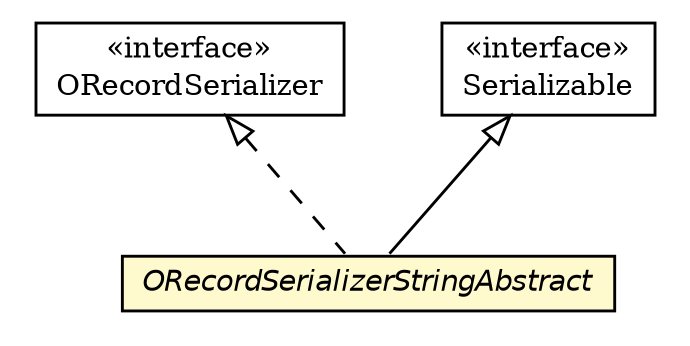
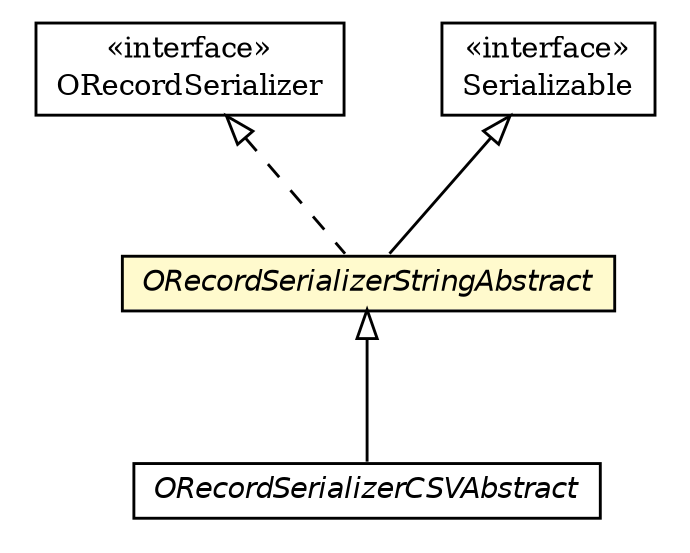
  digraph {
    fontname="DejaVu Serif"
    nodesep=0.25
    ranksep=0.5
    node [fontcolor=black fontname="DejaVu Serif" fontsize=10.0 shape=plaintext]
    edge [arrowtail=empty dir=back fontname="DejaVu Serif" fontsize=10 headport=p labelfontname=Helvetica labelfontsize=10 tailport=p]
    n1 [label=<<table title="com.orientechnologies.orient.core.serialization.serializer.record.ORecordSerializer" border="0" cellborder="1" cellspacing="0" cellpadding="2" port="p" href="../ORecordSerializer.html"> 		<tr><td><table border="0" cellspacing="0" cellpadding="1"> <tr><td align="center" balign="center"> &#171;interface&#187; </td></tr> <tr><td align="center" balign="center"> ORecordSerializer </td></tr> 		</table></td></tr> 		</table>>]
    n2 [label=<<table title="com.orientechnologies.orient.core.serialization.serializer.record.string.ORecordSerializerStringAbstract" border="0" cellborder="1" cellspacing="0" cellpadding="2" port="p" bgcolor="lemonChiffon" href="./ORecordSerializerStringAbstract.html"> 		<tr><td><table border="0" cellspacing="0" cellpadding="1"> <tr><td align="center" balign="center"><font face="Helvetica-Oblique"> ORecordSerializerStringAbstract </font></td></tr> 		</table></td></tr> 		</table>>]
+   n3 [label=<<table title="com.orientechnologies.orient.core.serialization.serializer.record.string.ORecordSerializerCSVAbstract" border="0" cellborder="1" cellspacing="0" cellpadding="2" port="p" href="./ORecordSerializerCSVAbstract.html"> 		<tr><td><table border="0" cellspacing="0" cellpadding="1"> <tr><td align="center" balign="center"><font face="Helvetica-Oblique"> ORecordSerializerCSVAbstract </font></td></tr> 		</table></td></tr> 		</table>>]
    n4 [label=<<table title="java.io.Serializable" border="0" cellborder="1" cellspacing="0" cellpadding="2" port="p" href="http://java.sun.com/j2se/1.4.2/docs/api/java/io/Serializable.html"> 		<tr><td><table border="0" cellspacing="0" cellpadding="1"> <tr><td align="center" balign="center"> &#171;interface&#187; </td></tr> <tr><td align="center" balign="center"> Serializable </td></tr> 		</table></td></tr> 		</table>>]
    n1 -> n2 [style=dashed]
+   n2 -> n3
    n4 -> n2 [style=solid]
  }
